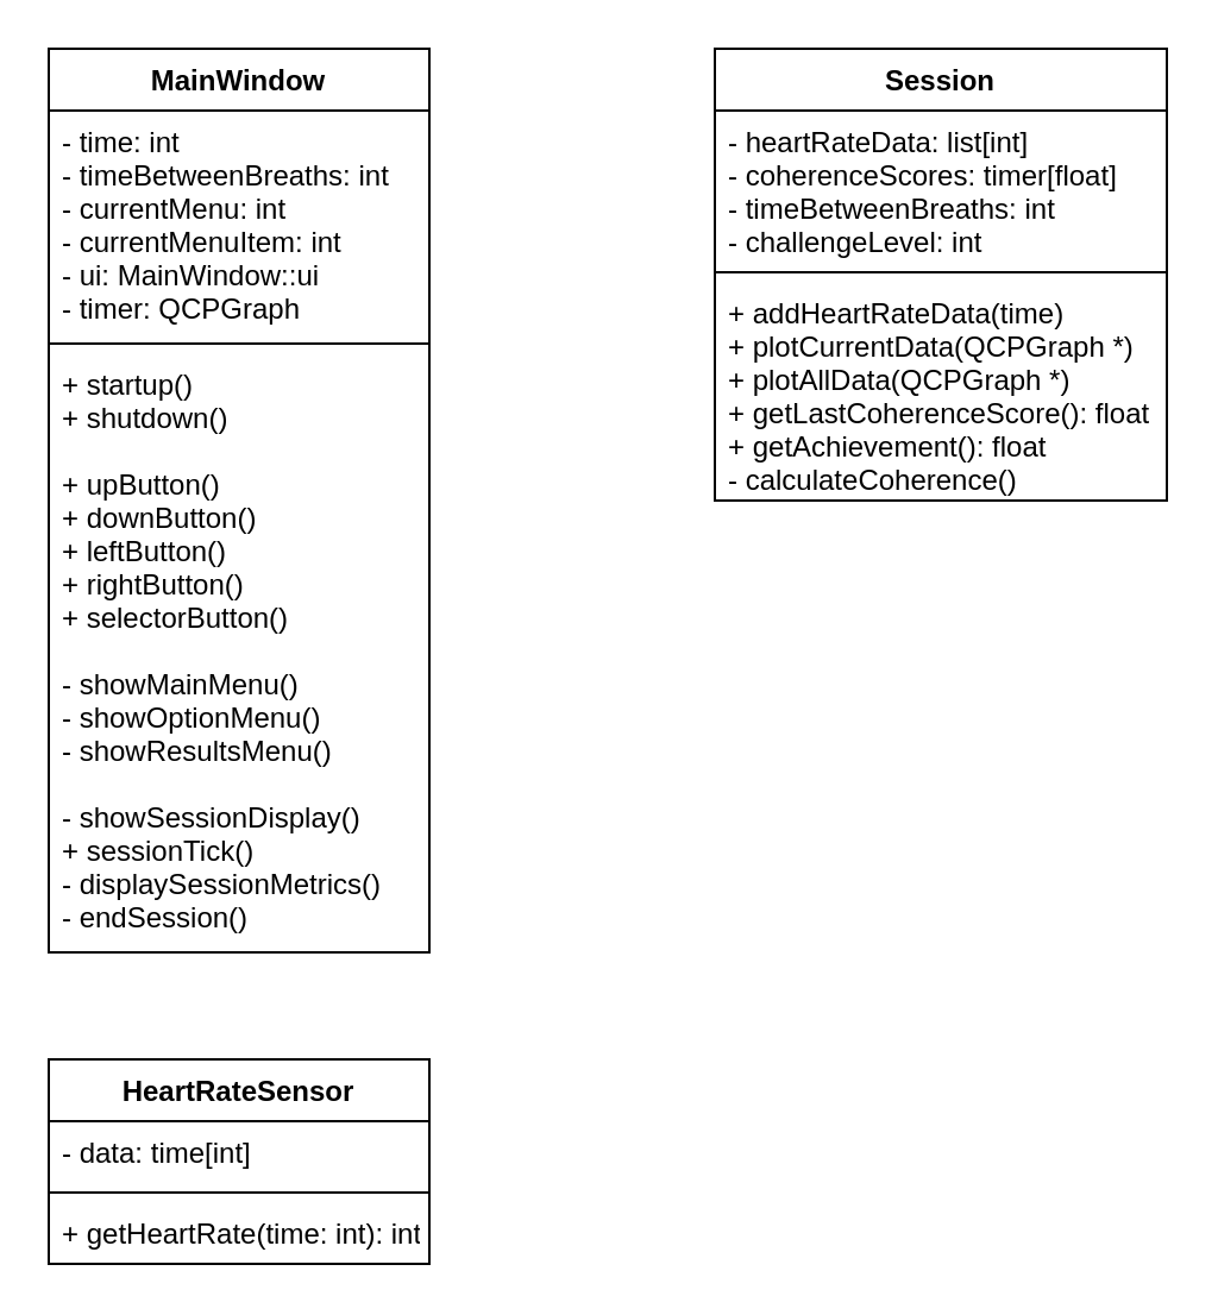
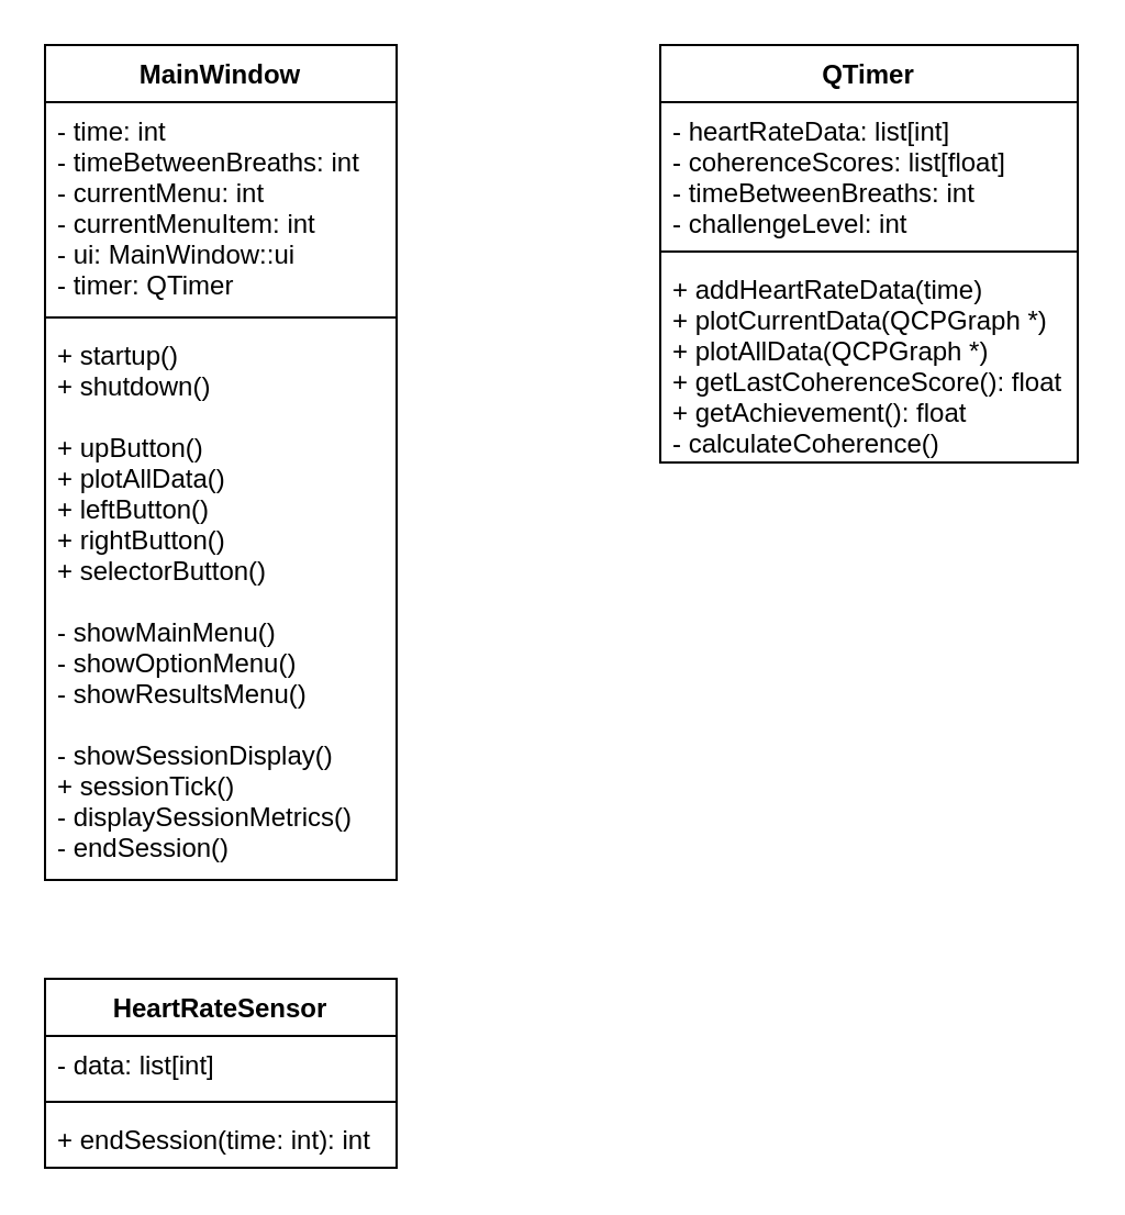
  <mxCell id="0" />
  <mxCell id="1" parent="0" />
  <mxCell id="2" value="MainWindow" style="swimlane;fontStyle=1;align=center;verticalAlign=top;childLayout=stackLayout;horizontal=1;startSize=26;horizontalStack=0;resizeParent=1;resizeParentMax=0;resizeLast=0;collapsible=1;marginBottom=0;" parent="1" vertex="1"><mxGeometry x="20" y="20" width="160" height="380" as="geometry" /></mxCell>
- <mxCell id="3" value="- time: int&#10;- timeBetweenBreaths: int&#10;- currentMenu: int&#10;- currentMenuItem: int&#10;- ui: MainWindow::ui&#10;- timer: QCPGraph" style="text;strokeColor=none;fillColor=none;align=left;verticalAlign=top;spacingLeft=4;spacingRight=4;overflow=hidden;rotatable=0;points=[[0,0.5],[1,0.5]];portConstraint=eastwest;" parent="2" vertex="1"><mxGeometry y="26" width="160" height="94" as="geometry" /></mxCell>
+ <mxCell id="3" value="- time: int&#10;- timeBetweenBreaths: int&#10;- currentMenu: int&#10;- currentMenuItem: int&#10;- ui: MainWindow::ui&#10;- timer: QTimer" style="text;strokeColor=none;fillColor=none;align=left;verticalAlign=top;spacingLeft=4;spacingRight=4;overflow=hidden;rotatable=0;points=[[0,0.5],[1,0.5]];portConstraint=eastwest;" parent="2" vertex="1"><mxGeometry y="26" width="160" height="94" as="geometry" /></mxCell>
  <mxCell id="4" value="" style="line;strokeWidth=1;fillColor=none;align=left;verticalAlign=middle;spacingTop=-1;spacingLeft=3;spacingRight=3;rotatable=0;labelPosition=right;points=[];portConstraint=eastwest;strokeColor=inherit;" parent="2" vertex="1"><mxGeometry y="120" width="160" height="8" as="geometry" /></mxCell>
- <mxCell id="5" value="+ startup()&#10;+ shutdown()&#10;&#10;+ upButton()&#10;+ downButton()&#10;+ leftButton()&#10;+ rightButton()&#10;+ selectorButton()&#10;&#10;- showMainMenu()&#10;- showOptionMenu()&#10;- showResultsMenu()&#10;&#10;- showSessionDisplay()&#10;+ sessionTick()&#10;- displaySessionMetrics()&#10;- endSession()" style="text;strokeColor=none;fillColor=none;align=left;verticalAlign=top;spacingLeft=4;spacingRight=4;overflow=hidden;rotatable=0;points=[[0,0.5],[1,0.5]];portConstraint=eastwest;" parent="2" vertex="1"><mxGeometry y="128" width="160" height="252" as="geometry" /></mxCell>
- <mxCell id="6" value="Session" style="swimlane;fontStyle=1;align=center;verticalAlign=top;childLayout=stackLayout;horizontal=1;startSize=26;horizontalStack=0;resizeParent=1;resizeParentMax=0;resizeLast=0;collapsible=1;marginBottom=0;" parent="1" vertex="1"><mxGeometry x="300" y="20" width="190" height="190" as="geometry" /></mxCell>
- <mxCell id="7" value="- heartRateData: list[int]&#10;- coherenceScores: timer[float]&#10;- timeBetweenBreaths: int&#10;- challengeLevel: int" style="text;strokeColor=none;fillColor=none;align=left;verticalAlign=top;spacingLeft=4;spacingRight=4;overflow=hidden;rotatable=0;points=[[0,0.5],[1,0.5]];portConstraint=eastwest;" parent="6" vertex="1"><mxGeometry y="26" width="190" height="64" as="geometry" /></mxCell>
+ <mxCell id="5" value="+ startup()&#10;+ shutdown()&#10;&#10;+ upButton()&#10;+ plotAllData()&#10;+ leftButton()&#10;+ rightButton()&#10;+ selectorButton()&#10;&#10;- showMainMenu()&#10;- showOptionMenu()&#10;- showResultsMenu()&#10;&#10;- showSessionDisplay()&#10;+ sessionTick()&#10;- displaySessionMetrics()&#10;- endSession()" style="text;strokeColor=none;fillColor=none;align=left;verticalAlign=top;spacingLeft=4;spacingRight=4;overflow=hidden;rotatable=0;points=[[0,0.5],[1,0.5]];portConstraint=eastwest;" parent="2" vertex="1"><mxGeometry y="128" width="160" height="252" as="geometry" /></mxCell>
+ <mxCell id="6" value="QTimer" style="swimlane;fontStyle=1;align=center;verticalAlign=top;childLayout=stackLayout;horizontal=1;startSize=26;horizontalStack=0;resizeParent=1;resizeParentMax=0;resizeLast=0;collapsible=1;marginBottom=0;" parent="1" vertex="1"><mxGeometry x="300" y="20" width="190" height="190" as="geometry" /></mxCell>
+ <mxCell id="7" value="- heartRateData: list[int]&#10;- coherenceScores: list[float]&#10;- timeBetweenBreaths: int&#10;- challengeLevel: int" style="text;strokeColor=none;fillColor=none;align=left;verticalAlign=top;spacingLeft=4;spacingRight=4;overflow=hidden;rotatable=0;points=[[0,0.5],[1,0.5]];portConstraint=eastwest;" parent="6" vertex="1"><mxGeometry y="26" width="190" height="64" as="geometry" /></mxCell>
  <mxCell id="8" value="" style="line;strokeWidth=1;fillColor=none;align=left;verticalAlign=middle;spacingTop=-1;spacingLeft=3;spacingRight=3;rotatable=0;labelPosition=right;points=[];portConstraint=eastwest;strokeColor=inherit;" parent="6" vertex="1"><mxGeometry y="90" width="190" height="8" as="geometry" /></mxCell>
  <mxCell id="9" value="+ addHeartRateData(time)&#10;+ plotCurrentData(QCPGraph *)&#10;+ plotAllData(QCPGraph *)&#10;+ getLastCoherenceScore(): float&#10;+ getAchievement(): float&#10;- calculateCoherence()" style="text;strokeColor=none;fillColor=none;align=left;verticalAlign=top;spacingLeft=4;spacingRight=4;overflow=hidden;rotatable=0;points=[[0,0.5],[1,0.5]];portConstraint=eastwest;" parent="6" vertex="1"><mxGeometry y="98" width="190" height="92" as="geometry" /></mxCell>
  <mxCell id="10" value="HeartRateSensor" style="swimlane;fontStyle=1;align=center;verticalAlign=top;childLayout=stackLayout;horizontal=1;startSize=26;horizontalStack=0;resizeParent=1;resizeParentMax=0;resizeLast=0;collapsible=1;marginBottom=0;" parent="1" vertex="1"><mxGeometry x="20" y="445" width="160" height="86" as="geometry" /></mxCell>
- <mxCell id="11" value="- data: time[int]" style="text;strokeColor=none;fillColor=none;align=left;verticalAlign=top;spacingLeft=4;spacingRight=4;overflow=hidden;rotatable=0;points=[[0,0.5],[1,0.5]];portConstraint=eastwest;" parent="10" vertex="1"><mxGeometry y="26" width="160" height="26" as="geometry" /></mxCell>
+ <mxCell id="11" value="- data: list[int]" style="text;strokeColor=none;fillColor=none;align=left;verticalAlign=top;spacingLeft=4;spacingRight=4;overflow=hidden;rotatable=0;points=[[0,0.5],[1,0.5]];portConstraint=eastwest;" parent="10" vertex="1"><mxGeometry y="26" width="160" height="26" as="geometry" /></mxCell>
  <mxCell id="12" value="" style="line;strokeWidth=1;fillColor=none;align=left;verticalAlign=middle;spacingTop=-1;spacingLeft=3;spacingRight=3;rotatable=0;labelPosition=right;points=[];portConstraint=eastwest;strokeColor=inherit;" parent="10" vertex="1"><mxGeometry y="52" width="160" height="8" as="geometry" /></mxCell>
- <mxCell id="13" value="+ getHeartRate(time: int): int" style="text;strokeColor=none;fillColor=none;align=left;verticalAlign=top;spacingLeft=4;spacingRight=4;overflow=hidden;rotatable=0;points=[[0,0.5],[1,0.5]];portConstraint=eastwest;" parent="10" vertex="1"><mxGeometry y="60" width="160" height="26" as="geometry" /></mxCell>
+ <mxCell id="13" value="+ endSession(time: int): int" style="text;strokeColor=none;fillColor=none;align=left;verticalAlign=top;spacingLeft=4;spacingRight=4;overflow=hidden;rotatable=0;points=[[0,0.5],[1,0.5]];portConstraint=eastwest;" parent="10" vertex="1"><mxGeometry y="60" width="160" height="26" as="geometry" /></mxCell>
